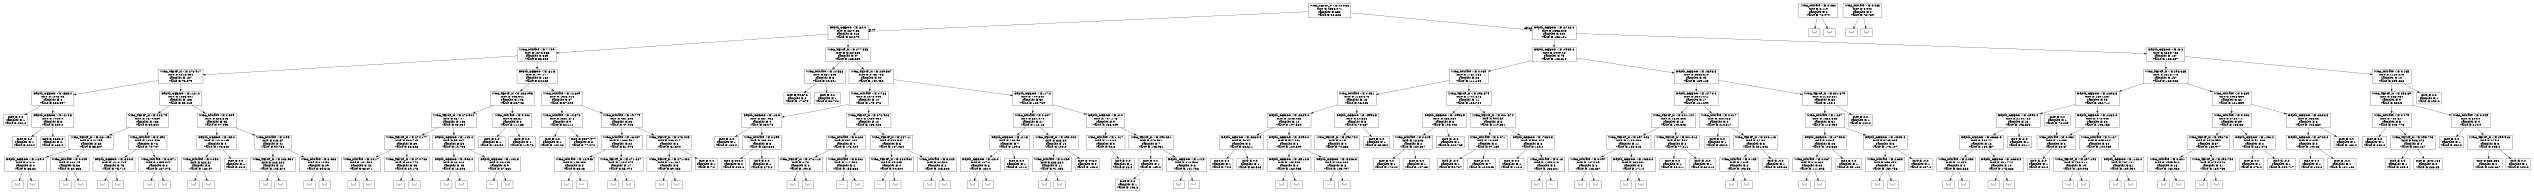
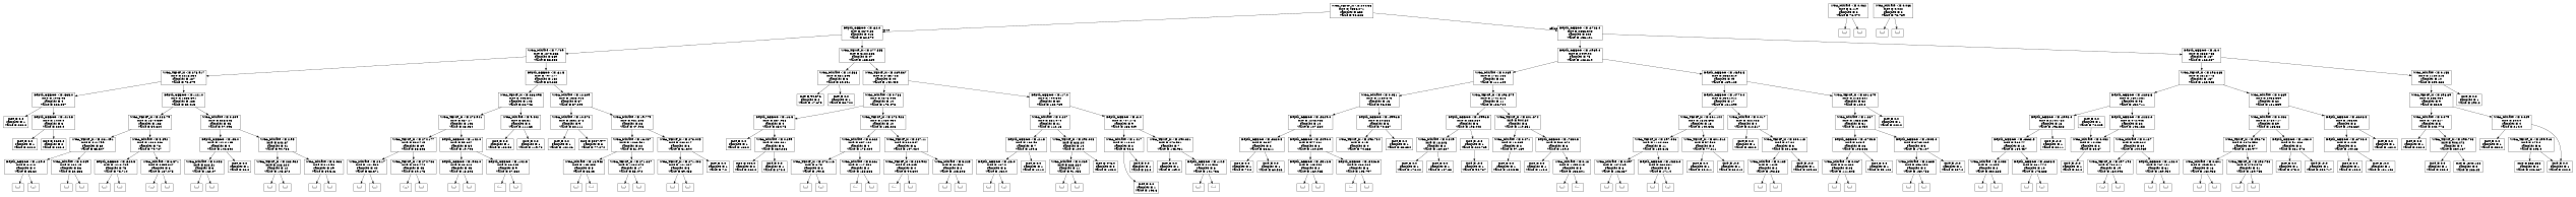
  digraph {
    node [shape=box]
    n1 [label="WOA_TEMP_K <= 294.36\nmse = 4836.271\nsamples = 658\nvalue = 98.823"]
    n2 [label="Depth_GEBCO <= -32.0\nmse = 2679.88\nsamples = 416\nvalue = 62.374"]
    n3 [label="Depth_GEBCO <= -3728.0\nmse = 2856.348\nsamples = 242\nvalue = 156.101"]
    n4 [label="WOA_Nitrate <= 7.709\nmse = 1873.866\nsamples = 369\nvalue = 53.338"]
    n5 [label="WOA_TEMP_K <= 277.555\nmse = 3182.586\nsamples = 47\nvalue = 135.689"]
    n6 [label="Depth_GEBCO <= -4989.0\nmse = 2449.92\nsamples = 75\nvalue = 128.819"]
    n7 [label="Depth_GEBCO <= -5.0\nmse = 2558.766\nsamples = 167\nvalue = 168.237"]
    n8 [label="WOA_TEMP_K <= 278.917\nmse = 2218.234\nsamples = 187\nvalue = 73.279"]
    n9 [label="Depth_GEBCO <= -61.5\nmse = 797.177\nsamples = 182\nvalue = 34.223"]
    n10 [label="WOA_Nitrate <= 14.568\nmse = 351.803\nsamples = 3\nvalue = 29.691"]
    n11 [label="WOA_TEMP_K <= 289.537\nmse = 2783.726\nsamples = 44\nvalue = 140.435"]
    n12 [label="Depth_GEBCO <= -535.0\nmse = 1048.98\nsamples = 4\nvalue = 222.857"]
    n13 [label="Depth_GEBCO <= -121.0\nmse = 1655.591\nsamples = 183\nvalue = 69.415"]
    n14 [label="WOA_TEMP_K <= 286.095\nmse = 443.641\nsamples = 145\nvalue = 28.748"]
    n15 [label="WOA_Nitrate <= 12.609\nmse = 1625.913\nsamples = 37\nvalue = 57.099"]
    n16 [label="mse = 0.0\nsamples = 1\nvalue = 230.0"]
    n17 [label="Depth_GEBCO <= -414.5\nmse = 1440.0\nsamples = 3\nvalue = 220.0"]
    n18 [label="WOA_TEMP_K <= 288.79\nmse = 1679.359\nsamples = 138\nvalue = 59.824"]
    n19 [label="WOA_Nitrate <= 0.309\nmse = 528.346\nsamples = 45\nvalue = 97.493"]
    n20 [label="mse = 0.0\nsamples = 1\nvalue = 220.0"]
    n21 [label="mse = 3600.0\nsamples = 2\nvalue = 220.0"]
    n22 [label="WOA_TEMP_K <= 281.491\nmse = 412.799\nsamples = 60\nvalue = 35.547"]
    n23 [label="WOA_Nitrate <= 5.892\nmse = 1838.406\nsamples = 78\nvalue = 79.727"]
    n24 [label="Depth_GEBCO <= -45.0\nmse = 1414.145\nsamples = 4\nvalue = 142.302"]
    n25 [label="WOA_Nitrate <= 2.95\nmse = 342.67\nsamples = 41\nvalue = 94.736"]
    n26 [label="Depth_GEBCO <= -129.0\nmse = 6.218\nsamples = 4\nvalue = 85.62"]
    n27 [label="WOA_Nitrate <= 0.089\nmse = 282.19\nsamples = 56\nvalue = 32.636"]
    n28 [label="Depth_GEBCO <= -520.5\nmse = 1218.769\nsamples = 75\nvalue = 75.714"]
    n29 [label="WOA_Nitrate <= 6.571\nmse = 6459.327\nsamples = 3\nvalue = 187.075"]
    n30 [label="(...)"]
    n31 [label="(...)"]
    n32 [label="(...)"]
    n33 [label="(...)"]
    n34 [label="(...)"]
    n35 [label="(...)"]
    n36 [label="(...)"]
    n37 [label="(...)"]
    n38 [label="WOA_Nitrate <= 0.058\nmse = 322.51\nsamples = 3\nvalue = 162.07"]
    n39 [label="mse = 0.0\nsamples = 1\nvalue = 83.0"]
    n40 [label="WOA_TEMP_K <= 288.932\nmse = 228.224\nsamples = 12\nvalue = 105.672"]
    n41 [label="WOA_Nitrate <= 3.036\nmse = 312.96\nsamples = 29\nvalue = 89.516"]
    n42 [label="(...)"]
    n43 [label="(...)"]
    n44 [label="(...)"]
    n45 [label="(...)"]
    n46 [label="(...)"]
    n47 [label="(...)"]
    n48 [label="WOA_TEMP_K <= 278.941\nmse = 387.17\nsamples = 143\nvalue = 28.034"]
    n49 [label="WOA_Nitrate <= 9.402\nmse = 65.61\nsamples = 2\nvalue = 111.63"]
    n50 [label="WOA_Nitrate <= 10.576\nmse = 2531.878\nsamples = 9\nvalue = 82.111"]
    n51 [label="WOA_Nitrate <= 19.779\nmse = 981.843\nsamples = 28\nvalue = 47.948"]
    n52 [label="WOA_TEMP_K <= 274.177\nmse = 504.719\nsamples = 89\nvalue = 33.608"]
    n53 [label="Depth_GEBCO <= -142.0\nmse = 95.647\nsamples = 54\nvalue = 19.703"]
    n54 [label="mse = 0.0\nsamples = 1\nvalue = 103.53"]
    n55 [label="mse = 0.0\nsamples = 1\nvalue = 119.73"]
    n56 [label="WOA_Nitrate <= 24.17\nmse = 101.933\nsamples = 44\nvalue = 38.371"]
    n57 [label="WOA_TEMP_K <= 274.736\nmse = 838.774\nsamples = 45\nvalue = 29.175"]
    n58 [label="Depth_GEBCO <= -908.0\nmse = 88.613\nsamples = 45\nvalue = 18.346"]
    n59 [label="Depth_GEBCO <= -102.5\nmse = 66.285\nsamples = 9\nvalue = 27.362"]
    n60 [label="(...)"]
    n61 [label="(...)"]
    n62 [label="(...)"]
    n63 [label="(...)"]
    n64 [label="(...)"]
    n65 [label="(...)"]
    n66 [label="(...)"]
    n67 [label="(...)"]
    n68 [label="mse = 0.0\nsamples = 1\nvalue = 102.26"]
    n69 [label="mse = 3037.977\nsamples = 8\nvalue = 77.074"]
    n70 [label="WOA_Nitrate <= 16.437\nmse = 1066.931\nsamples = 22\nvalue = 51.973"]
    n71 [label="WOA_TEMP_K <= 273.045\nmse = 288.317\nsamples = 6\nvalue = 31.344"]
    n72 [label="WOA_Nitrate <= 13.948\nmse = 145.055\nsamples = 5\nvalue = 36.23"]
    n73 [label="WOA_TEMP_K <= 271.687\nmse = 1204.475\nsamples = 17\nvalue = 55.472"]
    n74 [label="WOA_TEMP_K <= 271.402\nmse = 121.037\nsamples = 5\nvalue = 39.458"]
    n75 [label="mse = 0.0\nsamples = 1\nvalue = 7.0"]
    n76 [label="(...)"]
    n77 [label="(...)"]
    n78 [label="(...)"]
    n79 [label="(...)"]
    n80 [label="(...)"]
    n81 [label="(...)"]
    n82 [label="mse = 94.576\nsamples = 2\nvalue = 17.675"]
    n83 [label="mse = 0.0\nsamples = 1\nvalue = 53.722"]
    n84 [label="WOA_Nitrate <= 0.786\nmse = 4375.945\nsamples = 14\nvalue = 173.473"]
    n85 [label="Depth_GEBCO <= -17.0\nmse = 799.502\nsamples = 30\nvalue = 120.769"]
    n86 [label="Depth_GEBCO <= -16.5\nmse = 857.938\nsamples = 4\nvalue = 254.75"]
    n87 [label="WOA_TEMP_K <= 278.928\nmse = 1459.934\nsamples = 10\nvalue = 135.226"]
    n88 [label="WOA_Nitrate <= 0.247\nmse = 651.974\nsamples = 21\nvalue = 112.16"]
    n89 [label="Depth_GEBCO <= -3.0\nmse = 747.176\nsamples = 9\nvalue = 133.429"]
    n90 [label="mse = 0.0\nsamples = 1\nvalue = 188.0"]
    n91 [label="WOA_Nitrate <= 0.299\nmse = 253.061\nsamples = 3\nvalue = 264.286"]
    n92 [label="WOA_Nitrate <= 3.622\nmse = 357.102\nsamples = 4\nvalue = 175.429"]
    n93 [label="WOA_TEMP_K <= 287.11\nmse = 308.547\nsamples = 6\nvalue = 107.084"]
    n94 [label="mse = 400.0\nsamples = 2\nvalue = 260.0"]
    n95 [label="mse = 0.0\nsamples = 1\nvalue = 270.0"]
    n96 [label="WOA_TEMP_K <= 278.116\nmse = 6.75\nsamples = 2\nvalue = 190.5"]
    n97 [label="WOA_Nitrate <= 5.661\nmse = 117.556\nsamples = 2\nvalue = 155.333"]
    n98 [label="WOA_TEMP_K <= 280.902\nmse = 69.609\nsamples = 4\nvalue = 94.604"]
    n99 [label="WOA_Nitrate <= 5.225\nmse = 82.926\nsamples = 2\nvalue = 125.803"]
    n100 [label="(...)"]
    n101 [label="(...)"]
    n102 [label="(...)"]
    n103 [label="(...)"]
    n104 [label="(...)"]
    n105 [label="(...)"]
    n106 [label="(...)"]
    n107 [label="(...)"]
    n108 [label="Depth_GEBCO <= -21.5\nmse = 168.96\nsamples = 7\nvalue = 129.8"]
    n109 [label="WOA_TEMP_K <= 293.048\nmse = 628.24\nsamples = 14\nvalue = 100.4"]
    n110 [label="WOA_TEMP_K <= 290.331\nmse = 276.981\nsamples = 7\nvalue = 145.931"]
    n111 [label="WOA_Nitrate <= 1.417\nmse = 116.64\nsamples = 2\nvalue = 92.8"]
    n112 [label="Depth_GEBCO <= -26.0\nmse = 187.0\nsamples = 6\nvalue = 132.0"]
    n113 [label="mse = 0.0\nsamples = 1\nvalue = 121.0"]
    n114 [label="WOA_Nitrate <= 0.469\nmse = 383.884\nsamples = 11\nvalue = 91.455"]
    n115 [label="mse = 475.0\nsamples = 3\nvalue = 125.0"]
    n116 [label="(...)"]
    n117 [label="(...)"]
    n118 [label="(...)"]
    n119 [label="(...)"]
    n120 [label="mse = 0.0\nsamples = 1\nvalue = 169.0"]
    n121 [label="Depth_GEBCO <= -14.5\nmse = 212.986\nsamples = 6\nvalue = 141.736"]
    n122 [label="mse = 0.0\nsamples = 1\nvalue = 103.6"]
    n123 [label="mse = 0.0\nsamples = 1\nvalue = 82.0"]
    n124 [label="(...)"]
    n125 [label="(...)"]
    n126 [label="WOA_Nitrate <= 0.089\nmse = 1761.133\nsamples = 26\nvalue = 111.125"]
    n127 [label="Depth_GEBCO <= -4693.5\nmse = 2562.519\nsamples = 49\nvalue = 139.123"]
    n128 [label="WOA_TEMP_K <= 298.385\nmse = 2318.778\nsamples = 157\nvalue = 163.923"]
    n129 [label="WOA_Nitrate <= 0.155\nmse = 1120.215\nsamples = 10\nvalue = 239.688"]
    n130 [label="WOA_Nitrate <= 0.051\nmse = 1160.373\nsamples = 15\nvalue = 96.083"]
    n131 [label="WOA_TEMP_K <= 298.579\nmse = 1741.616\nsamples = 11\nvalue = 136.784"]
    n132 [label="Depth_GEBCO <= -4770.0\nmse = 2341.011\nsamples = 17\nvalue = 161.299"]
    n133 [label="WOA_TEMP_K <= 301.679\nmse = 2182.821\nsamples = 32\nvalue = 124.8"]
    n134 [label="Depth_GEBCO <= -5629.0\nmse = 1248.933\nsamples = 10\nvalue = 107.534"]
    n135 [label="Depth_GEBCO <= -4996.5\nmse = 24.656\nsamples = 5\nvalue = 70.637"]
    n136 [label="Depth_GEBCO <= -4996.5\nmse = 263.259\nsamples = 3\nvalue = 193.442"]
    n137 [label="WOA_TEMP_K <= 301.674\nmse = 904.84\nsamples = 8\nvalue = 119.351"]
    n138 [label="Depth_GEBCO <= -5820.5\nmse = 43.57\nsamples = 2\nvalue = 68.611"]
    n139 [label="Depth_GEBCO <= -5490.0\nmse = 977.361\nsamples = 8\nvalue = 120.509"]
    n140 [label="WOA_TEMP_K <= 298.734\nmse = 4.19\nsamples = 4\nvalue = 74.863"]
    n141 [label="mse = 0.0\nsamples = 1\nvalue = 65.354"]
    n142 [label="mse = 0.0\nsamples = 1\nvalue = 74.0"]
    n143 [label="mse = 0.0\nsamples = 1\nvalue = 60.526"]
    n144 [label="Depth_GEBCO <= -5518.5\nmse = 145.552\nsamples = 2\nvalue = 160.965"]
    n145 [label="Depth_GEBCO <= -5426.5\nmse = 468.234\nsamples = 6\nvalue = 105.797"]
    n146 [label="(...)"]
    n147 [label="(...)"]
    n148 [label="(...)"]
    n149 [label="(...)"]
    n150 [label="WOA_Nitrate <= 0.062\nmse = 6.119\nsamples = 2\nvalue = 76.474"]
    n151 [label="(...)"]
    n152 [label="(...)"]
    n153 [label="WOA_Nitrate <= 0.063\nmse = 0.022\nsamples = 2\nvalue = 73.789"]
    n154 [label="(...)"]
    n155 [label="(...)"]
    n156 [label="WOA_Nitrate <= 0.349\nmse = 18.646\nsamples = 2\nvalue = 184.327"]
    n157 [label="mse = -0.0\nsamples = 1\nvalue = 220.789"]
    n158 [label="Depth_GEBCO <= -7350.5\nmse = 983.672\nsamples = 6\nvalue = 129.2"]
    n159 [label="WOA_Nitrate <= 0.471\nmse = 18.039\nsamples = 2\nvalue = 97.189"]
    n160 [label="mse = 0.0\nsamples = 1\nvalue = 178.22"]
    n161 [label="mse = 0.0\nsamples = 1\nvalue = 187.38"]
    n162 [label="mse = 0.0\nsamples = 1\nvalue = 110.0"]
    n163 [label="WOA_Nitrate <= 0.18\nmse = 1199.015\nsamples = 5\nvalue = 138.801"]
-   n164 [label="mse = 0.0\nsamples = 7\nvalue = 104.545"]
+   n164 [label="mse = 0.0\nsamples = 1\nvalue = 104.545"]
    n165 [label="mse = -0.0\nsamples = 1\nvalue = 94.737"]
    n166 [label="(...)"]
    n167 [label="(...)"]
    n168 [label="WOA_TEMP_K <= 301.144\nmse = 1613.698\nsamples = 13\nvalue = 140.346"]
    n169 [label="WOA_Nitrate <= 0.017\nmse = 422.428\nsamples = 4\nvalue = 212.517"]
    n170 [label="WOA_Nitrate <= 1.267\nmse = 1683.863\nsamples = 31\nvalue = 118.454"]
    n171 [label="mse = 0.0\nsamples = 1\nvalue = 220.0"]
    n172 [label="WOA_TEMP_K <= 297.046\nmse = 1124.266\nsamples = 11\nvalue = 150.315"]
    n173 [label="WOA_TEMP_K <= 301.512\nmse = 97.983\nsamples = 2\nvalue = 77.211"]
    n174 [label="mse = 0.0\nsamples = 1\nvalue = 250.0"]
    n175 [label="WOA_TEMP_K <= 300.115\nmse = 27.02\nsamples = 3\nvalue = 201.808"]
    n176 [label="WOA_Nitrate <= 0.097\nmse = 1074.69\nsamples = 6\nvalue = 126.887"]
    n177 [label="Depth_GEBCO <= -4836.0\nmse = 230.331\nsamples = 5\nvalue = 171.4"]
    n178 [label="mse = 0.0\nsamples = 1\nvalue = 84.211"]
    n179 [label="mse = -0.0\nsamples = 1\nvalue = 63.212"]
    n180 [label="(...)"]
    n181 [label="(...)"]
    n182 [label="(...)"]
    n183 [label="(...)"]
    n184 [label="WOA_Nitrate <= 0.135\nmse = 1.345\nsamples = 2\nvalue = 198.58"]
    n185 [label="mse = -0.0\nsamples = 1\nvalue = 209.88"]
    n186 [label="(...)"]
    n187 [label="(...)"]
    n188 [label="Depth_GEBCO <= -3745.5\nmse = 648.9\nsamples = 26\nvalue = 108.386"]
    n189 [label="Depth_GEBCO <= -4005.0\nmse = 3765.065\nsamples = 5\nvalue = 173.107"]
    n190 [label="WOA_Nitrate <= 0.067\nmse = 518.603\nsamples = 25\nvalue = 111.345"]
    n191 [label="mse = 0.0\nsamples = 1\nvalue = 55.126"]
    n192 [label="WOA_Nitrate <= 2.635\nmse = 896.258\nsamples = 4\nvalue = 150.758"]
    n193 [label="mse = -0.0\nsamples = 1\nvalue = 307.2"]
    n194 [label="(...)"]
    n195 [label="(...)"]
    n196 [label="(...)"]
    n197 [label="(...)"]
    n198 [label="Depth_GEBCO <= -2808.5\nmse = 1601.261\nsamples = 95\nvalue = 152.711"]
    n199 [label="WOA_Nitrate <= 0.639\nmse = 2938.539\nsamples = 62\nvalue = 181.559"]
    n200 [label="WOA_TEMP_K <= 298.89\nmse = 866.964\nsamples = 9\nvalue = 232.5"]
    n201 [label="mse = 0.0\nsamples = 1\nvalue = 290.0"]
    n202 [label="Depth_GEBCO <= -2998.0\nmse = 2144.782\nsamples = 13\nvalue = 196.523"]
    n203 [label="Depth_GEBCO <= -2282.0\nmse = 972.943\nsamples = 82\nvalue = 143.158"]
    n204 [label="WOA_Nitrate <= 0.436\nmse = 2780.717\nsamples = 59\nvalue = 185.38"]
    n205 [label="Depth_GEBCO <= -3608.5\nmse = 136.33\nsamples = 3\nvalue = 106.664"]
    n206 [label="Depth_GEBCO <= -3662.5\nmse = 984.77\nsamples = 12\nvalue = 184.457"]
    n207 [label="mse = -0.0\nsamples = 1\nvalue = 301.1"]
    n208 [label="WOA_Nitrate <= 0.052\nmse = 14.253\nsamples = 2\nvalue = 64.67"]
    n209 [label="WOA_Nitrate <= 0.137\nmse = 849.624\nsamples = 80\nvalue = 144.969"]
    n210 [label="WOA_Nitrate <= 2.053\nmse = 12.355\nsamples = 2\nvalue = 232.685"]
    n211 [label="Depth_GEBCO <= -3608.5\nmse = 661.774\nsamples = 10\nvalue = 175.688"]
    n212 [label="(...)"]
    n213 [label="(...)"]
    n214 [label="(...)"]
    n215 [label="(...)"]
    n216 [label="mse = -0.0\nsamples = 1\nvalue = 62.0"]
    n217 [label="WOA_TEMP_K <= 297.198\nmse = 702.611\nsamples = 19\nvalue = 164.098"]
    n218 [label="Depth_GEBCO <= -128.0\nmse = 767.101\nsamples = 61\nvalue = 139.954"]
    n219 [label="mse = 0.0\nsamples = 1\nvalue = 70.009"]
    n220 [label="(...)"]
    n221 [label="(...)"]
    n222 [label="(...)"]
    n223 [label="(...)"]
    n224 [label="WOA_TEMP_K <= 298.73\nmse = 2676.998\nsamples = 57\nvalue = 182.977"]
    n225 [label="Depth_GEBCO <= -153.0\nmse = 91.423\nsamples = 2\nvalue = 261.478"]
    n226 [label="Depth_GEBCO <= -3703.0\nmse = 0.229\nsamples = 2\nvalue = 100.83"]
    n227 [label="mse = 0.0\nsamples = 1\nvalue = 130.0"]
    n228 [label="WOA_Nitrate <= 0.301\nmse = 1909.912\nsamples = 16\nvalue = 162.933"]
    n229 [label="WOA_TEMP_K <= 298.753\nmse = 2754.576\nsamples = 41\nvalue = 189.753"]
    n230 [label="mse = 0.0\nsamples = 1\nvalue = 275.0"]
    n231 [label="mse = -0.0\nsamples = 1\nvalue = 254.717"]
    n232 [label="(...)"]
    n233 [label="(...)"]
    n234 [label="(...)"]
    n235 [label="(...)"]
    n236 [label="mse = 0.0\nsamples = 1\nvalue = 100.0"]
    n237 [label="mse = -0.0\nsamples = 1\nvalue = 101.106"]
    n238 [label="WOA_Nitrate <= 0.079\nmse = 750.617\nsamples = 5\nvalue = 242.778"]
    n239 [label="WOA_Nitrate <= 0.029\nmse = 544.0\nsamples = 4\nvalue = 214.0"]
    n240 [label="mse = 0.0\nsamples = 1\nvalue = 260.0"]
    n241 [label="WOA_TEMP_K <= 295.708\nmse = 903.472\nsamples = 4\nvalue = 234.167"]
    n242 [label="mse = 0.0\nsamples = 1\nvalue = 250.0"]
    n243 [label="WOA_TEMP_K <= 299.913\nmse = 275.0\nsamples = 3\nvalue = 205.0"]
    n244 [label="mse = 0.0\nsamples = 1\nvalue = 230.0"]
    n245 [label="mse = 1342.188\nsamples = 3\nvalue = 236.25"]
    n246 [label="mse = 355.556\nsamples = 2\nvalue = 206.667"]
    n247 [label="mse = 0.0\nsamples = 1\nvalue = 200.0"]
    n1 -> n2 [headlabel=True labelangle=45 labeldistance=2.5]
    n1 -> n3 [headlabel=False labelangle=-45 labeldistance=2.5]
    n2 -> n4
    n2 -> n5
    n3 -> n6
    n3 -> n7
    n4 -> n8
    n4 -> n9
    n5 -> n10
    n5 -> n11
    n6 -> n126
    n6 -> n127
    n7 -> n128
    n7 -> n129
    n8 -> n12
    n8 -> n13
    n9 -> n14
    n9 -> n15
    n10 -> n82
    n10 -> n83
    n11 -> n84
    n11 -> n85
    n12 -> n16
    n12 -> n17
    n13 -> n18
    n13 -> n19
    n14 -> n48
    n14 -> n49
    n15 -> n50
    n15 -> n51
    n17 -> n20
    n17 -> n21
    n18 -> n22
    n18 -> n23
    n19 -> n24
    n19 -> n25
    n22 -> n26
    n22 -> n27
    n23 -> n28
    n23 -> n29
    n24 -> n38
    n24 -> n39
    n25 -> n40
    n25 -> n41
    n26 -> n30
    n26 -> n31
    n27 -> n32
    n27 -> n33
    n28 -> n34
    n28 -> n35
    n29 -> n36
    n29 -> n37
    n38 -> n42
    n38 -> n43
    n40 -> n44
    n40 -> n45
    n41 -> n46
    n41 -> n47
    n48 -> n52
    n48 -> n53
    n49 -> n54
    n49 -> n55
    n50 -> n68
    n50 -> n69
    n51 -> n70
    n51 -> n71
    n52 -> n56
    n52 -> n57
    n53 -> n58
    n53 -> n59
    n56 -> n60
    n56 -> n61
    n57 -> n62
    n57 -> n63
    n58 -> n64
    n58 -> n65
    n59 -> n66
    n59 -> n67
    n70 -> n72
    n70 -> n73
    n71 -> n74
    n71 -> n75
    n72 -> n76
    n72 -> n77
    n73 -> n78
    n73 -> n79
    n74 -> n80
    n74 -> n81
    n84 -> n86
    n84 -> n87
    n85 -> n88
    n85 -> n89
    n86 -> n90
    n86 -> n91
    n87 -> n92
    n87 -> n93
    n88 -> n108
    n88 -> n109
    n89 -> n110
    n89 -> n111
    n91 -> n94
    n91 -> n95
    n92 -> n96
    n92 -> n97
    n93 -> n98
    n93 -> n99
    n96 -> n100
    n96 -> n101
    n97 -> n102
    n97 -> n103
    n98 -> n104
    n98 -> n105
    n99 -> n106
    n99 -> n107
    n108 -> n112
    n108 -> n113
    n109 -> n114
    n109 -> n115
    n110 -> n120
    n110 -> n121
-   n120 -> n122
+   n111 -> n122
    n111 -> n123
    n112 -> n116
    n112 -> n117
    n114 -> n118
    n114 -> n119
    n121 -> n124
    n121 -> n125
    n126 -> n130
    n126 -> n131
    n127 -> n132
    n127 -> n133
    n128 -> n198
    n128 -> n199
    n129 -> n200
    n129 -> n201
    n130 -> n134
    n130 -> n135
    n131 -> n136
    n131 -> n137
    n132 -> n168
    n132 -> n169
    n133 -> n170
    n133 -> n171
    n134 -> n138
    n134 -> n139
    n135 -> n140
    n135 -> n141
    n136 -> n156
    n136 -> n157
    n137 -> n158
    n137 -> n159
    n138 -> n142
    n138 -> n143
    n139 -> n144
    n139 -> n145
    n144 -> n146
    n144 -> n147
    n145 -> n148
    n145 -> n149
    n150 -> n151
    n150 -> n152
    n153 -> n154
    n153 -> n155
    n156 -> n160
    n156 -> n161
    n158 -> n162
    n158 -> n163
    n159 -> n164
-   n159 -> n165
+   n157 -> n165
    n163 -> n166
    n163 -> n167
    n168 -> n172
    n168 -> n173
    n169 -> n174
    n169 -> n175
    n170 -> n188
    n170 -> n189
    n172 -> n176
    n172 -> n177
    n173 -> n178
    n173 -> n179
    n175 -> n184
    n175 -> n185
    n176 -> n180
    n176 -> n181
    n177 -> n182
    n177 -> n183
    n184 -> n186
    n184 -> n187
    n188 -> n190
    n188 -> n191
    n189 -> n192
    n189 -> n193
    n190 -> n194
    n190 -> n195
    n192 -> n196
    n192 -> n197
    n198 -> n202
    n198 -> n203
    n199 -> n204
    n199 -> n205
    n200 -> n238
    n200 -> n239
    n202 -> n206
    n202 -> n207
    n203 -> n208
    n203 -> n209
    n204 -> n224
    n204 -> n225
    n205 -> n226
    n205 -> n227
    n206 -> n210
    n206 -> n211
    n208 -> n216
    n209 -> n217
    n209 -> n218
    n210 -> n212
    n210 -> n213
    n211 -> n214
    n211 -> n215
    n217 -> n220
    n217 -> n221
    n218 -> n222
    n218 -> n223
    n219 -> n208
    n224 -> n228
    n224 -> n229
    n225 -> n230
    n225 -> n231
    n226 -> n236
    n226 -> n237
    n228 -> n232
    n228 -> n233
    n229 -> n234
    n229 -> n235
    n238 -> n240
    n238 -> n241
    n239 -> n242
-   n239 -> n243
+   n239 -> n247
    n241 -> n244
    n241 -> n245
    n243 -> n246
    n243 -> n247
  }
